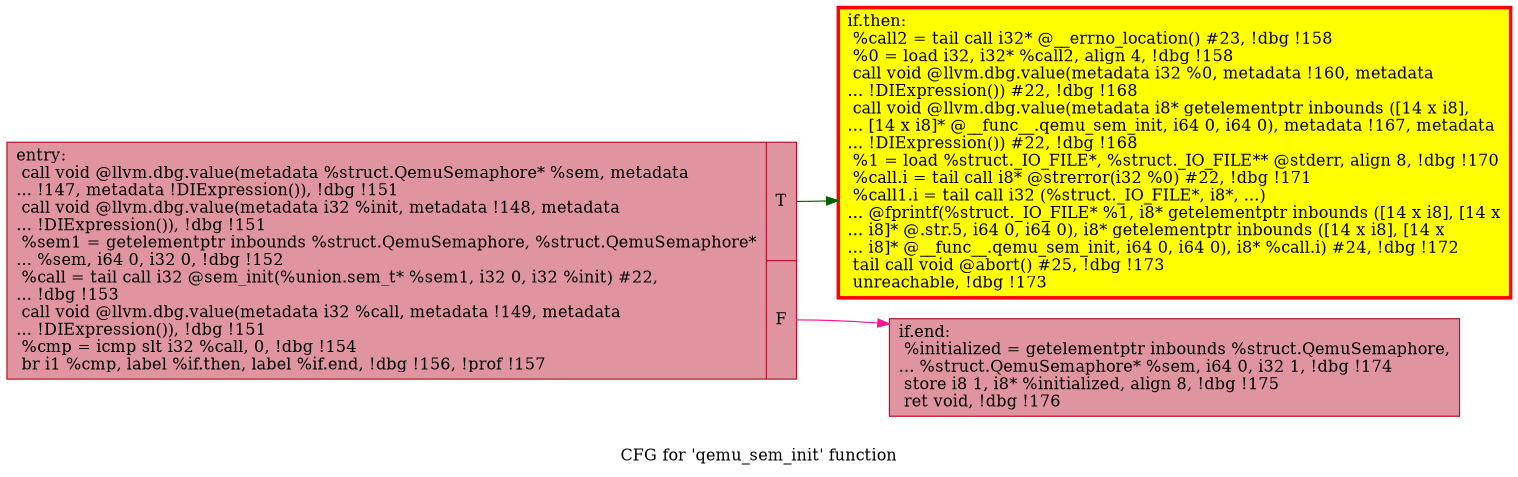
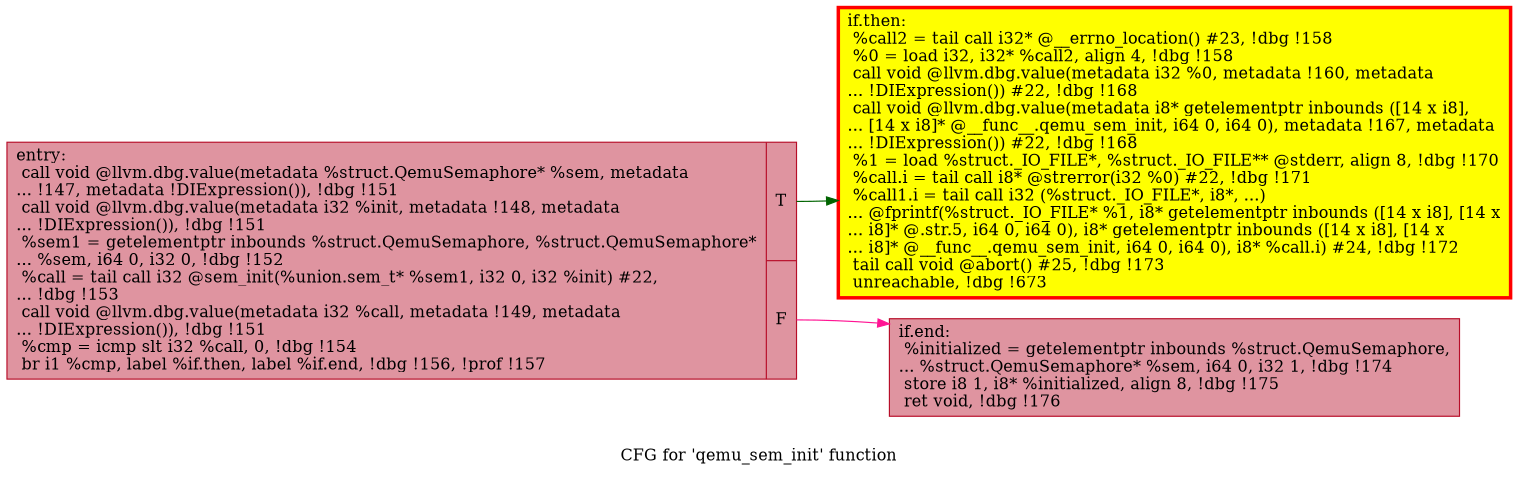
  digraph {
    label="CFG for 'qemu_sem_init' function"
    rankdir=LR
    node [color="#b70d28ff" fillcolor="#b70d2870" shape=record style=filled]
    n1 [label="{entry:\l  call void @llvm.dbg.value(metadata %struct.QemuSemaphore* %sem, metadata\l... !147, metadata !DIExpression()), !dbg !151\l  call void @llvm.dbg.value(metadata i32 %init, metadata !148, metadata\l... !DIExpression()), !dbg !151\l  %sem1 = getelementptr inbounds %struct.QemuSemaphore, %struct.QemuSemaphore*\l... %sem, i64 0, i32 0, !dbg !152\l  %call = tail call i32 @sem_init(%union.sem_t* %sem1, i32 0, i32 %init) #22,\l... !dbg !153\l  call void @llvm.dbg.value(metadata i32 %call, metadata !149, metadata\l... !DIExpression()), !dbg !151\l  %cmp = icmp slt i32 %call, 0, !dbg !154\l  br i1 %cmp, label %if.then, label %if.end, !dbg !156, !prof !157\l|{<s0>T|<s1>F}}"]
-   n2 [color=red fillcolor=yellow label="{if.then:                                          \l  %call2 = tail call i32* @__errno_location() #23, !dbg !158\l  %0 = load i32, i32* %call2, align 4, !dbg !158\l  call void @llvm.dbg.value(metadata i32 %0, metadata !160, metadata\l... !DIExpression()) #22, !dbg !168\l  call void @llvm.dbg.value(metadata i8* getelementptr inbounds ([14 x i8],\l... [14 x i8]* @__func__.qemu_sem_init, i64 0, i64 0), metadata !167, metadata\l... !DIExpression()) #22, !dbg !168\l  %1 = load %struct._IO_FILE*, %struct._IO_FILE** @stderr, align 8, !dbg !170\l  %call.i = tail call i8* @strerror(i32 %0) #22, !dbg !171\l  %call1.i = tail call i32 (%struct._IO_FILE*, i8*, ...)\l... @fprintf(%struct._IO_FILE* %1, i8* getelementptr inbounds ([14 x i8], [14 x\l... i8]* @.str.5, i64 0, i64 0), i8* getelementptr inbounds ([14 x i8], [14 x\l... i8]* @__func__.qemu_sem_init, i64 0, i64 0), i8* %call.i) #24, !dbg !172\l  tail call void @abort() #25, !dbg !173\l  unreachable, !dbg !173\l}" penwidth=3.0]
+   n2 [color=red fillcolor=yellow label="{if.then:                                          \l  %call2 = tail call i32* @__errno_location() #23, !dbg !158\l  %0 = load i32, i32* %call2, align 4, !dbg !158\l  call void @llvm.dbg.value(metadata i32 %0, metadata !160, metadata\l... !DIExpression()) #22, !dbg !168\l  call void @llvm.dbg.value(metadata i8* getelementptr inbounds ([14 x i8],\l... [14 x i8]* @__func__.qemu_sem_init, i64 0, i64 0), metadata !167, metadata\l... !DIExpression()) #22, !dbg !168\l  %1 = load %struct._IO_FILE*, %struct._IO_FILE** @stderr, align 8, !dbg !170\l  %call.i = tail call i8* @strerror(i32 %0) #22, !dbg !171\l  %call1.i = tail call i32 (%struct._IO_FILE*, i8*, ...)\l... @fprintf(%struct._IO_FILE* %1, i8* getelementptr inbounds ([14 x i8], [14 x\l... i8]* @.str.5, i64 0, i64 0), i8* getelementptr inbounds ([14 x i8], [14 x\l... i8]* @__func__.qemu_sem_init, i64 0, i64 0), i8* %call.i) #24, !dbg !172\l  tail call void @abort() #25, !dbg !173\l  unreachable, !dbg !673\l}" penwidth=3.0]
    n3 [label="{if.end:                                           \l  %initialized = getelementptr inbounds %struct.QemuSemaphore,\l... %struct.QemuSemaphore* %sem, i64 0, i32 1, !dbg !174\l  store i8 1, i8* %initialized, align 8, !dbg !175\l  ret void, !dbg !176\l}"]
    n1 -> n2 [tailport=s0 color=darkgreen]
    n1 -> n3 [tailport=s1 color=deeppink]
  }
